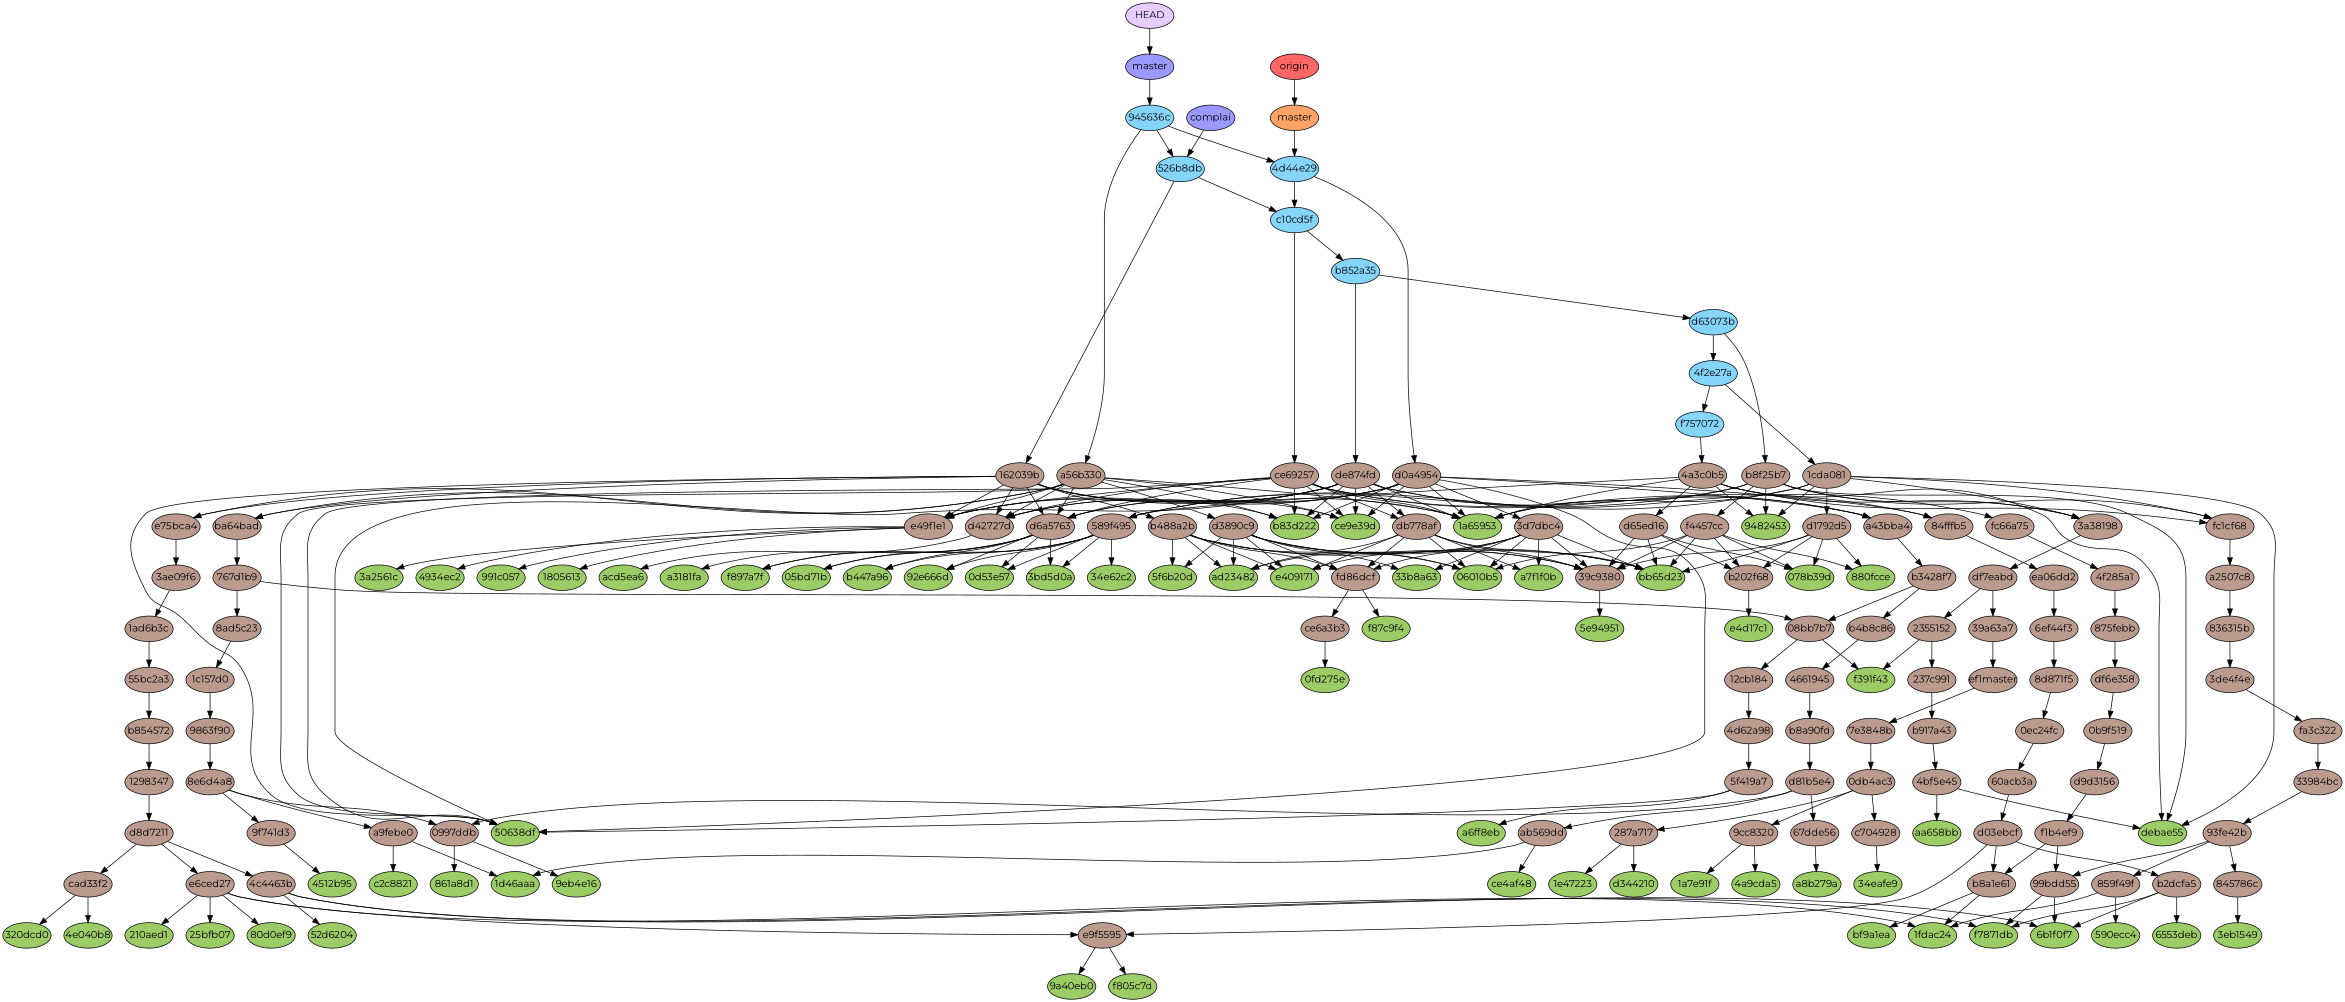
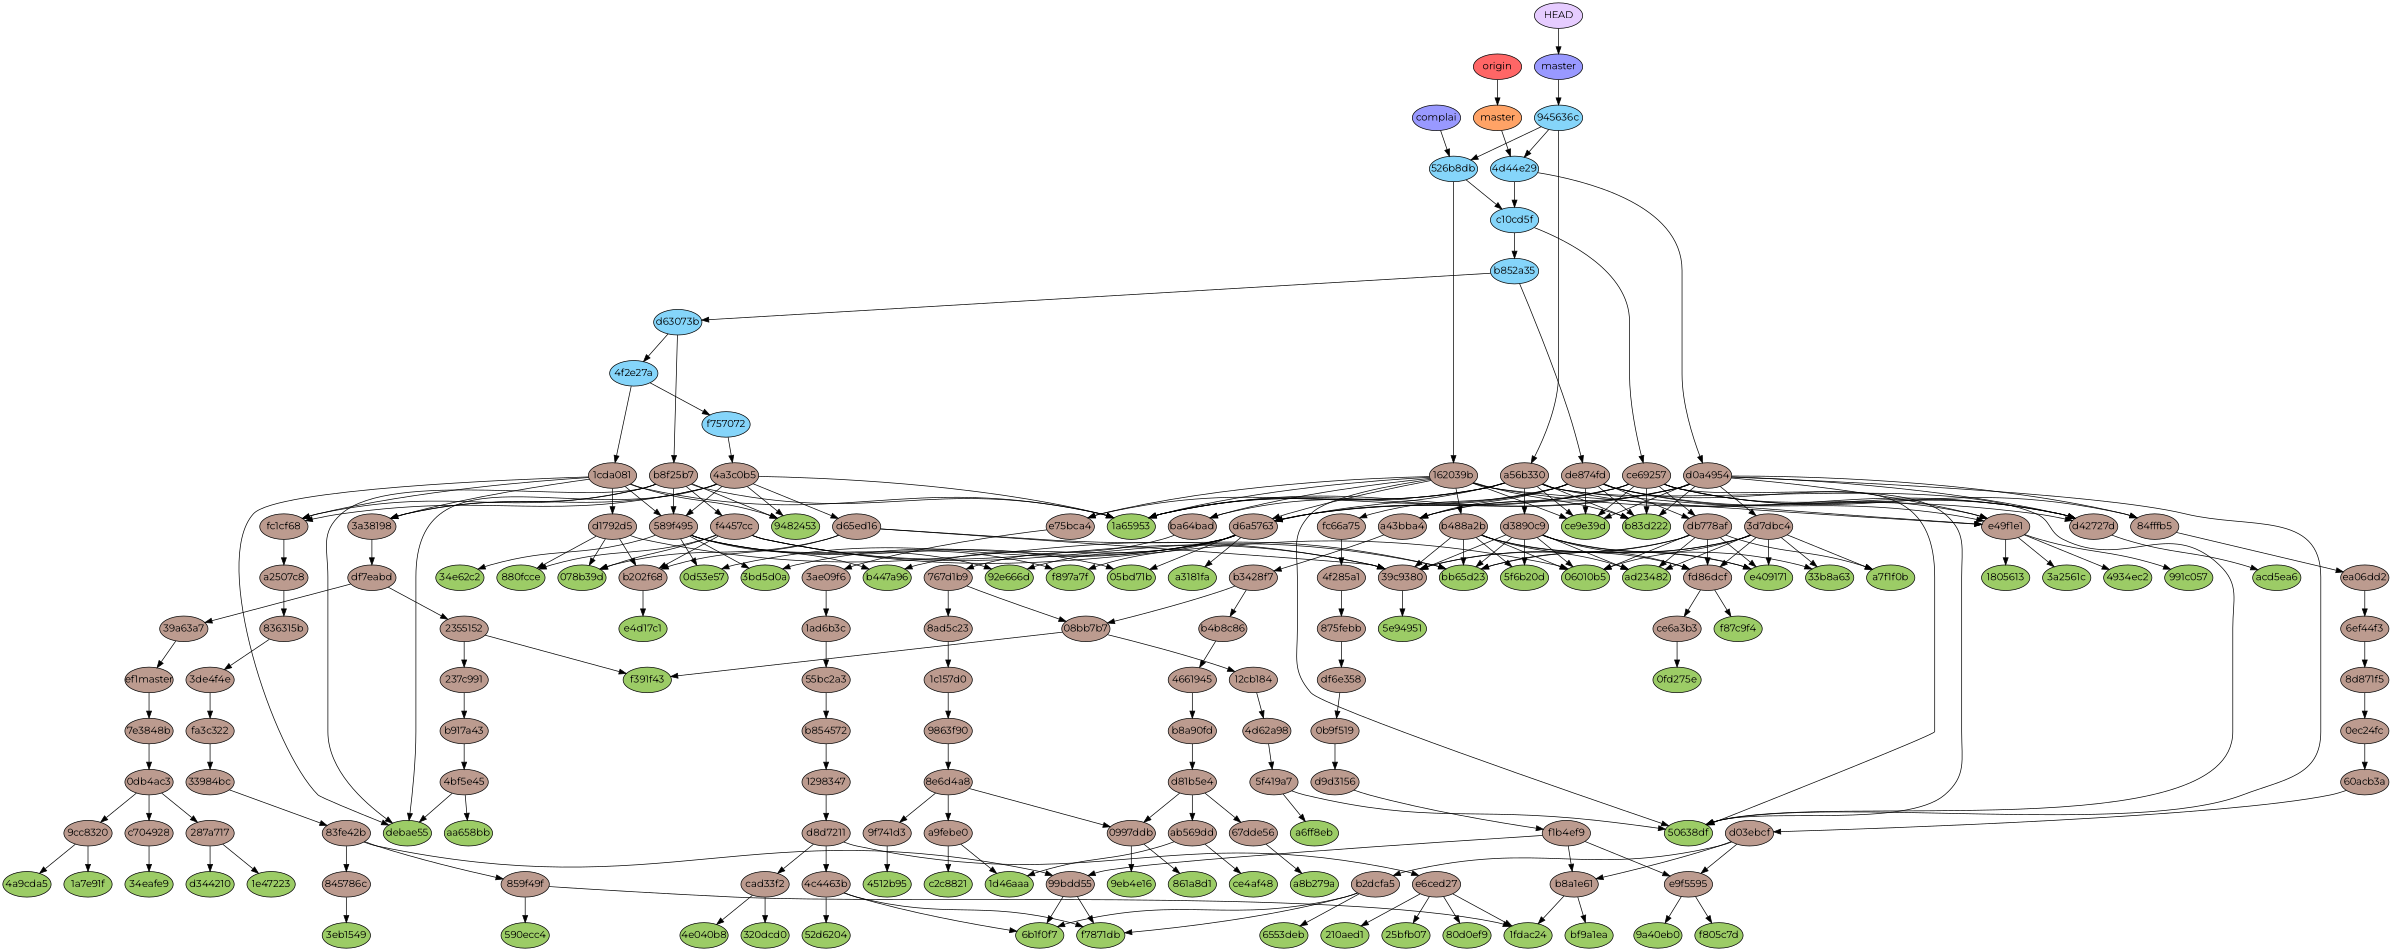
  digraph {
    fontname=Montserrat
    node [fillcolor="#bc9b8f" fixedsize=true fontname=Montserrat style=filled]
    edge [fontname=Montserrat]
    n1 [fillcolor="#9ccc66" label="05bd71b" width=0.95]
    n2 [fillcolor="#9ccc66" label="06010b5" width=0.95]
    n3 [fillcolor="#9ccc66" label="078b39d" width=0.95]
    n4 [fillcolor="#9ccc66" label="0d53e57" width=0.95]
    n5 [fillcolor="#9ccc66" label="0fd275e" width=0.95]
    n6 [fillcolor="#9ccc66" label=1805613 width=0.95]
    n7 [fillcolor="#9ccc66" label="1a65953" width=0.95]
    n8 [fillcolor="#9ccc66" label="1a7e91f" width=0.95]
    n9 [fillcolor="#9ccc66" label="1d46aaa" width=0.95]
    n10 [fillcolor="#9ccc66" label="1e47223" width=0.95]
    n11 [fillcolor="#9ccc66" label="1fdac24" width=0.95]
    n12 [fillcolor="#9ccc66" label="210aed1" width=0.95]
    n13 [fillcolor="#9ccc66" label="25bfb07" width=0.95]
    n14 [fillcolor="#9ccc66" label="320dcd0" width=0.95]
    n15 [fillcolor="#9ccc66" label="33b8a63" width=0.95]
    n16 [fillcolor="#9ccc66" label="34e62c2" width=0.95]
    n17 [fillcolor="#9ccc66" label="34eafe9" width=0.95]
    n18 [fillcolor="#9ccc66" label="3a2561c" width=0.95]
    n19 [fillcolor="#9ccc66" label="3bd5d0a" width=0.95]
    n20 [fillcolor="#9ccc66" label="3eb1549" width=0.95]
    n21 [fillcolor="#9ccc66" label="4512b95" width=0.95]
    n22 [fillcolor="#9ccc66" label="4934ec2" width=0.95]
    n23 [fillcolor="#9ccc66" label="4a9cda5" width=0.95]
    n24 [fillcolor="#9ccc66" label="4e040b8" width=0.95]
    n25 [fillcolor="#9ccc66" label="50638df" width=0.95]
    n26 [fillcolor="#9ccc66" label="52d6204" width=0.95]
    n27 [fillcolor="#9ccc66" label="590ecc4" width=0.95]
    n28 [fillcolor="#9ccc66" label="5e94951" width=0.95]
    n29 [fillcolor="#9ccc66" label="5f6b20d" width=0.95]
    n30 [fillcolor="#9ccc66" label="6553deb" width=0.95]
    n31 [fillcolor="#9ccc66" label="6b1f0f7" width=0.95]
    n32 [fillcolor="#9ccc66" label="80d0ef9" width=0.95]
    n33 [fillcolor="#9ccc66" label="861a8d1" width=0.95]
    n34 [fillcolor="#9ccc66" label="880fcce" width=0.95]
    n35 [fillcolor="#9ccc66" label="92e666d" width=0.95]
    n36 [fillcolor="#9ccc66" label=9482453 width=0.95]
    n37 [fillcolor="#9ccc66" label="991c057" width=0.95]
    n38 [fillcolor="#9ccc66" label="9a40eb0" width=0.95]
    n39 [fillcolor="#9ccc66" label="9eb4e16" width=0.95]
    n40 [fillcolor="#9ccc66" label=a3181fa width=0.95]
    n41 [fillcolor="#9ccc66" label=a6ff8eb width=0.95]
    n42 [fillcolor="#9ccc66" label=a7f1f0b width=0.95]
    n43 [fillcolor="#9ccc66" label=a8b279a width=0.95]
    n44 [fillcolor="#9ccc66" label=aa658bb width=0.95]
    n45 [fillcolor="#9ccc66" label=acd5ea6 width=0.95]
    n46 [fillcolor="#9ccc66" label=ad23482 width=0.95]
    n47 [fillcolor="#9ccc66" label=b447a96 width=0.95]
    n48 [fillcolor="#9ccc66" label=b83d222 width=0.95]
    n49 [fillcolor="#9ccc66" label=bb65d23 width=0.95]
    n50 [fillcolor="#9ccc66" label=bf9a1ea width=0.95]
    n51 [fillcolor="#9ccc66" label=c2c8821 width=0.95]
    n52 [fillcolor="#9ccc66" label=ce4af48 width=0.95]
    n53 [fillcolor="#9ccc66" label=ce9e39d width=0.95]
    n54 [fillcolor="#9ccc66" label=d344210 width=0.95]
    n55 [fillcolor="#9ccc66" label=debae55 width=0.95]
    n56 [fillcolor="#9ccc66" label=e409171 width=0.95]
    n57 [fillcolor="#9ccc66" label=e4d17c1 width=0.95]
    n58 [fillcolor="#9ccc66" label=f391f43 width=0.95]
    n59 [fillcolor="#9ccc66" label=f7871db width=0.95]
    n60 [fillcolor="#9ccc66" label=f805c7d width=0.95]
    n61 [fillcolor="#9ccc66" label=f87c9f4 width=0.95]
    n62 [fillcolor="#9ccc66" label=f897a7f width=0.95]
    n63 [label="08bb7b7" width=0.95]
    n64 [label="12cb184" width=0.95]
    n65 [label="4d62a98" width=0.95]
    n66 [label="5f419a7" width=0.95]
    n67 [label="0997ddb" width=0.95]
    n68 [label="0b9f519" width=0.95]
    n69 [label=d9d3156 width=0.95]
    n70 [label=f1b4ef9 width=0.95]
    n71 [label="99bdd55" width=0.95]
    n72 [label=b8a1e61 width=0.95]
    n73 [label=e9f5595 width=0.95]
    n74 [label="0db4ac3" width=0.95]
    n75 [label="287a717" width=0.95]
    n76 [label="9cc8320" width=0.95]
    n77 [label=c704928 width=0.95]
    n78 [label="0ec24fc" width=0.95]
    n79 [label="60acb3a" width=0.95]
    n80 [label=d03ebcf width=0.95]
    n81 [label=b2dcfa5 width=0.95]
    n82 [label=1298347 width=0.95]
    n83 [label=d8d7211 width=0.95]
    n84 [label="4c4463b" width=0.95]
    n85 [label=cad33f2 width=0.95]
    n86 [label=e6ced27 width=0.95]
    n87 [label="162039b" width=0.95]
    n88 [label=e49f1e1 width=0.95]
    n89 [label=d6a5763 width=0.95]
    n90 [label=b488a2b width=0.95]
    n91 [label=d42727d width=0.95]
    n92 [label=e75bca4 width=0.95]
    n93 [label=ba64bad width=0.95]
    n94 [label="39c9380" width=0.95]
    n95 [label=fd86dcf width=0.95]
    n96 [label="3ae09f6" width=0.95]
    n97 [label="767d1b9" width=0.95]
    n98 [label=ce6a3b3 width=0.95]
    n99 [label="1ad6b3c" width=0.95]
    n100 [label="8ad5c23" width=0.95]
    n101 [label="55bc2a3" width=0.95]
    n102 [label=b854572 width=0.95]
    n103 [label="1c157d0" width=0.95]
    n104 [label="9863f90" width=0.95]
    n105 [label="8e6d4a8" width=0.95]
    n106 [label=a9febe0 width=0.95]
    n107 [label="9f741d3" width=0.95]
    n108 [label="1cda081" width=0.95]
    n109 [label="589f495" width=0.95]
    n110 [label=d1792d5 width=0.95]
    n111 [label=fc1cf68 width=0.95]
    n112 [label="3a38198" width=0.95]
    n113 [label=b202f68 width=0.95]
    n114 [label=a2507c8 width=0.95]
    n115 [label=df7eabd width=0.95]
    n116 [label="836315b" width=0.95]
    n117 [label=2355152 width=0.95]
    n118 [label="39a63a7" width=0.95]
    n119 [label="237c991" width=0.95]
    n120 [label=b917a43 width=0.95]
    n121 [label="4bf5e45" width=0.95]
    n122 [label="33984bc" width=0.95]
-   n123 [label="93fe42b" width=0.95]
+   n123 [label="83fe42b" width=0.95]
    n124 [label="845786c" width=0.95]
    n125 [label="859f49f" width=0.95]
    n126 [label=ef1master width=0.95]
    n127 [label="7e3848b" width=0.95]
    n128 [label="3d7dbc4" width=0.95]
    n129 [label="3de4f4e" width=0.95]
    n130 [label=fa3c322 width=0.95]
    n131 [label=4661945 width=0.95]
    n132 [label=b8a90fd width=0.95]
    n133 [label=d81b5e4 width=0.95]
    n134 [label="67dde56" width=0.95]
    n135 [label=ab569dd width=0.95]
    n136 [label="4a3c0b5" width=0.95]
    n137 [label=d65ed16 width=0.95]
    n138 [label="4f285a1" width=0.95]
    n139 [label="875febb" width=0.95]
    n140 [label=df6e358 width=0.95]
    n141 [label="6ef44f3" width=0.95]
    n142 [label="8d871f5" width=0.95]
    n143 [label="84fffb5" width=0.95]
    n144 [label=ea06dd2 width=0.95]
    n145 [label=a43bba4 width=0.95]
    n146 [label=b3428f7 width=0.95]
    n147 [label=b4b8c86 width=0.95]
    n148 [label=a56b330 width=0.95]
    n149 [label=d3890c9 width=0.95]
    n150 [label=b8f25b7 width=0.95]
    n151 [label=f4457cc width=0.95]
    n152 [label=ce69257 width=0.95]
    n153 [label=db778af width=0.95]
    n154 [label=d0a4954 width=0.95]
    n155 [label=de874fd width=0.95]
    n156 [label=fc66a75 width=0.95]
    n157 [fillcolor="#85d5fa" label="4d44e29" width=0.95]
    n158 [fillcolor="#85d5fa" label=c10cd5f width=0.95]
    n159 [fillcolor="#85d5fa" label=b852a35 width=0.95]
    n160 [fillcolor="#85d5fa" label=d63073b width=0.95]
    n161 [fillcolor="#85d5fa" label="4f2e27a" width=0.95]
    n162 [fillcolor="#85d5fa" label=f757072 width=0.95]
    n163 [fillcolor="#85d5fa" label="526b8db" width=0.95]
    n164 [fillcolor="#85d5fa" label="945636c" width=0.95]
    n165 [fillcolor="#9999ff" label=complai width=0.95]
    n166 [fillcolor="#9999ff" label=master width=0.95]
    n167 [fillcolor="#e6ccff" label=HEAD width=0.95]
    n168 [fillcolor="#ffa366" label=master width=0.95]
    n169 [fillcolor="#ff6666" label=origin width=0.95]
    n63 -> n58
    n63 -> n64
    n64 -> n65
    n65 -> n66
    n66 -> n25
    n66 -> n41
    n67 -> n33
    n67 -> n39
    n68 -> n69
    n69 -> n70
    n70 -> n71
    n70 -> n72
-   n86 -> n73
+   n70 -> n73
    n71 -> n31
    n71 -> n59
    n72 -> n11
    n72 -> n50
    n73 -> n38
    n73 -> n60
    n74 -> n75
    n74 -> n76
    n74 -> n77
    n75 -> n10
    n75 -> n54
    n76 -> n8
    n76 -> n23
    n77 -> n17
    n78 -> n79
    n79 -> n80
    n80 -> n72
    n80 -> n73
    n80 -> n81
    n81 -> n30
    n81 -> n31
    n81 -> n59
    n82 -> n83
    n83 -> n84
    n83 -> n85
    n83 -> n86
    n84 -> n26
    n84 -> n31
    n84 -> n59
    n85 -> n14
    n85 -> n24
    n86 -> n11
    n86 -> n12
    n86 -> n13
    n86 -> n32
    n87 -> n7
    n87 -> n25
    n87 -> n48
    n87 -> n53
    n87 -> n88
    n87 -> n89
    n87 -> n90
    n87 -> n91
    n87 -> n92
    n87 -> n93
    n88 -> n6
    n88 -> n18
    n88 -> n22
    n88 -> n37
    n89 -> n1
    n89 -> n4
    n89 -> n19
    n89 -> n35
    n89 -> n40
    n89 -> n47
    n89 -> n62
    n90 -> n2
    n90 -> n29
    n90 -> n46
    n90 -> n49
    n90 -> n56
    n90 -> n94
    n90 -> n95
    n91 -> n45
    n92 -> n96
    n93 -> n97
    n94 -> n28
    n95 -> n61
    n95 -> n98
    n96 -> n99
    n97 -> n63
    n97 -> n100
    n98 -> n5
    n99 -> n101
    n100 -> n103
    n101 -> n102
    n102 -> n82
    n103 -> n104
    n104 -> n105
    n105 -> n67
    n105 -> n106
    n105 -> n107
    n106 -> n9
    n106 -> n51
    n107 -> n21
    n108 -> n7
    n108 -> n36
    n108 -> n55
    n108 -> n109
    n108 -> n110
    n108 -> n111
    n108 -> n112
    n109 -> n1
    n109 -> n4
    n109 -> n16
    n109 -> n19
    n109 -> n35
    n109 -> n47
    n109 -> n62
    n110 -> n3
    n110 -> n34
-   n110 -> n49
    n110 -> n94
    n110 -> n113
    n111 -> n114
    n112 -> n115
    n113 -> n57
    n114 -> n116
    n115 -> n117
    n115 -> n118
    n116 -> n129
    n117 -> n58
    n117 -> n119
    n118 -> n126
    n119 -> n120
    n120 -> n121
    n121 -> n44
    n121 -> n55
    n122 -> n123
    n123 -> n71
    n123 -> n124
    n123 -> n125
    n124 -> n20
    n125 -> n11
    n125 -> n27
    n126 -> n127
    n127 -> n74
    n128 -> n2
    n128 -> n15
    n128 -> n42
    n128 -> n46
    n128 -> n49
    n128 -> n56
    n128 -> n94
    n128 -> n95
    n129 -> n130
    n130 -> n122
    n131 -> n132
    n132 -> n133
    n133 -> n67
    n133 -> n134
    n133 -> n135
    n134 -> n43
    n135 -> n9
    n135 -> n52
    n136 -> n7
    n136 -> n36
    n136 -> n55
    n136 -> n109
    n136 -> n111
    n136 -> n112
    n136 -> n137
    n137 -> n3
    n137 -> n49
    n137 -> n94
    n137 -> n113
    n138 -> n139
    n139 -> n140
    n140 -> n68
    n141 -> n142
    n142 -> n78
    n143 -> n144
    n144 -> n141
    n145 -> n146
    n146 -> n63
    n146 -> n147
    n147 -> n131
    n148 -> n7
    n148 -> n25
    n148 -> n48
    n148 -> n53
    n148 -> n88
    n148 -> n89
    n148 -> n91
    n148 -> n92
    n148 -> n93
    n148 -> n149
    n149 -> n2
    n149 -> n15
    n149 -> n29
    n149 -> n46
    n149 -> n49
    n149 -> n56
    n149 -> n94
    n149 -> n95
    n150 -> n7
    n150 -> n36
    n150 -> n55
    n150 -> n109
    n150 -> n111
    n150 -> n112
    n150 -> n151
    n151 -> n2
    n151 -> n3
    n151 -> n34
    n151 -> n49
    n151 -> n94
    n151 -> n113
    n152 -> n7
    n152 -> n25
    n152 -> n48
    n152 -> n53
    n152 -> n88
    n152 -> n89
    n152 -> n91
    n152 -> n143
    n152 -> n145
    n152 -> n153
    n153 -> n2
    n153 -> n42
    n153 -> n46
    n153 -> n49
    n153 -> n56
    n153 -> n94
    n153 -> n95
    n154 -> n7
    n154 -> n25
    n154 -> n48
    n154 -> n53
    n154 -> n88
    n154 -> n89
    n154 -> n91
    n154 -> n128
    n154 -> n143
    n154 -> n145
    n155 -> n7
    n155 -> n25
    n155 -> n48
    n155 -> n53
    n155 -> n88
    n155 -> n89
    n155 -> n91
    n155 -> n145
    n155 -> n153
    n155 -> n156
    n156 -> n138
    n157 -> n154
    n157 -> n158
    n158 -> n152
    n158 -> n159
    n159 -> n155
    n159 -> n160
    n160 -> n150
    n160 -> n161
    n161 -> n108
    n161 -> n162
    n162 -> n136
    n163 -> n87
    n163 -> n158
    n164 -> n148
    n164 -> n157
    n164 -> n163
    n165 -> n163
    n166 -> n164
    n167 -> n166
    n168 -> n157
    n169 -> n168
  }
